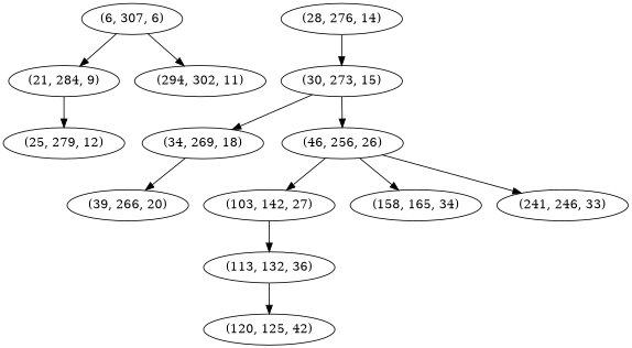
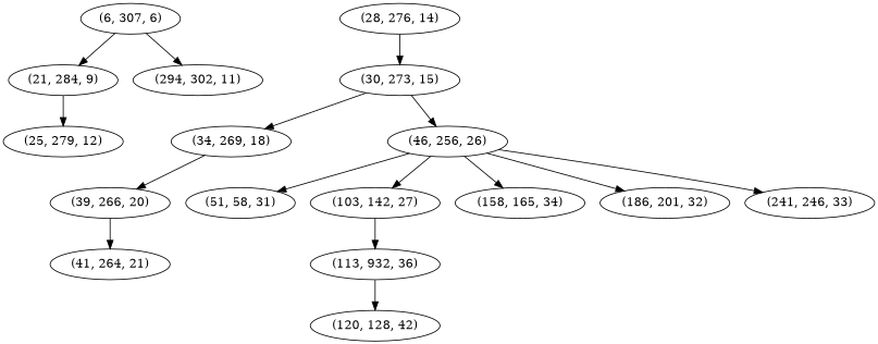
  digraph {
    "(6, 307, 6)"
    "(21, 284, 9)"
    "(294, 302, 11)"
    "(25, 279, 12)"
    "(28, 276, 14)"
    "(30, 273, 15)"
    "(34, 269, 18)"
    "(46, 256, 26)"
    "(39, 266, 20)"
+   "(41, 264, 21)"
+   "(51, 58, 31)"
    "(103, 142, 27)"
    "(158, 165, 34)"
+   "(186, 201, 32)"
    "(241, 246, 33)"
-   "(113, 132, 36)"
-   "(120, 125, 42)"
+   "(113, 132, 36)" [label="(113, 932, 36)"]
+   "(120, 125, 42)" [label="(120, 128, 42)"]
    "(6, 307, 6)" -> "(21, 284, 9)"
    "(6, 307, 6)" -> "(294, 302, 11)"
    "(21, 284, 9)" -> "(25, 279, 12)"
    "(28, 276, 14)" -> "(30, 273, 15)"
    "(30, 273, 15)" -> "(34, 269, 18)"
    "(30, 273, 15)" -> "(46, 256, 26)"
    "(34, 269, 18)" -> "(39, 266, 20)"
+   "(46, 256, 26)" -> "(51, 58, 31)"
    "(46, 256, 26)" -> "(103, 142, 27)"
    "(46, 256, 26)" -> "(158, 165, 34)"
+   "(46, 256, 26)" -> "(186, 201, 32)"
    "(46, 256, 26)" -> "(241, 246, 33)"
+   "(39, 266, 20)" -> "(41, 264, 21)"
    "(103, 142, 27)" -> "(113, 132, 36)"
    "(113, 132, 36)" -> "(120, 125, 42)"
  }
